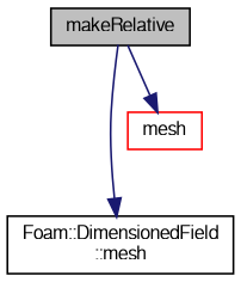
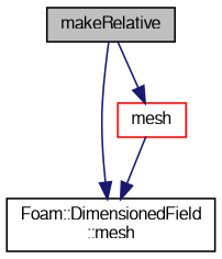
  digraph {
    rankdir=TB
    node [color=black fontname=FreeSans fontsize=10 shape=record]
    edge [color=midnightblue fontname=FreeSans fontsize=10 labelfontname=FreeSans labelfontsize=10 style=solid]
    n1 [fillcolor=grey75 fontcolor=black height=0.2 label=makeRelative style=filled width=0.4]
    n2 [height=0.2 label="Foam::DimensionedField\l::mesh" width=0.4]
    n3 [color=red height=0.2 label=mesh width=0.4]
    n1 -> n2
    n1 -> n3
+   n3 -> n2
  }
